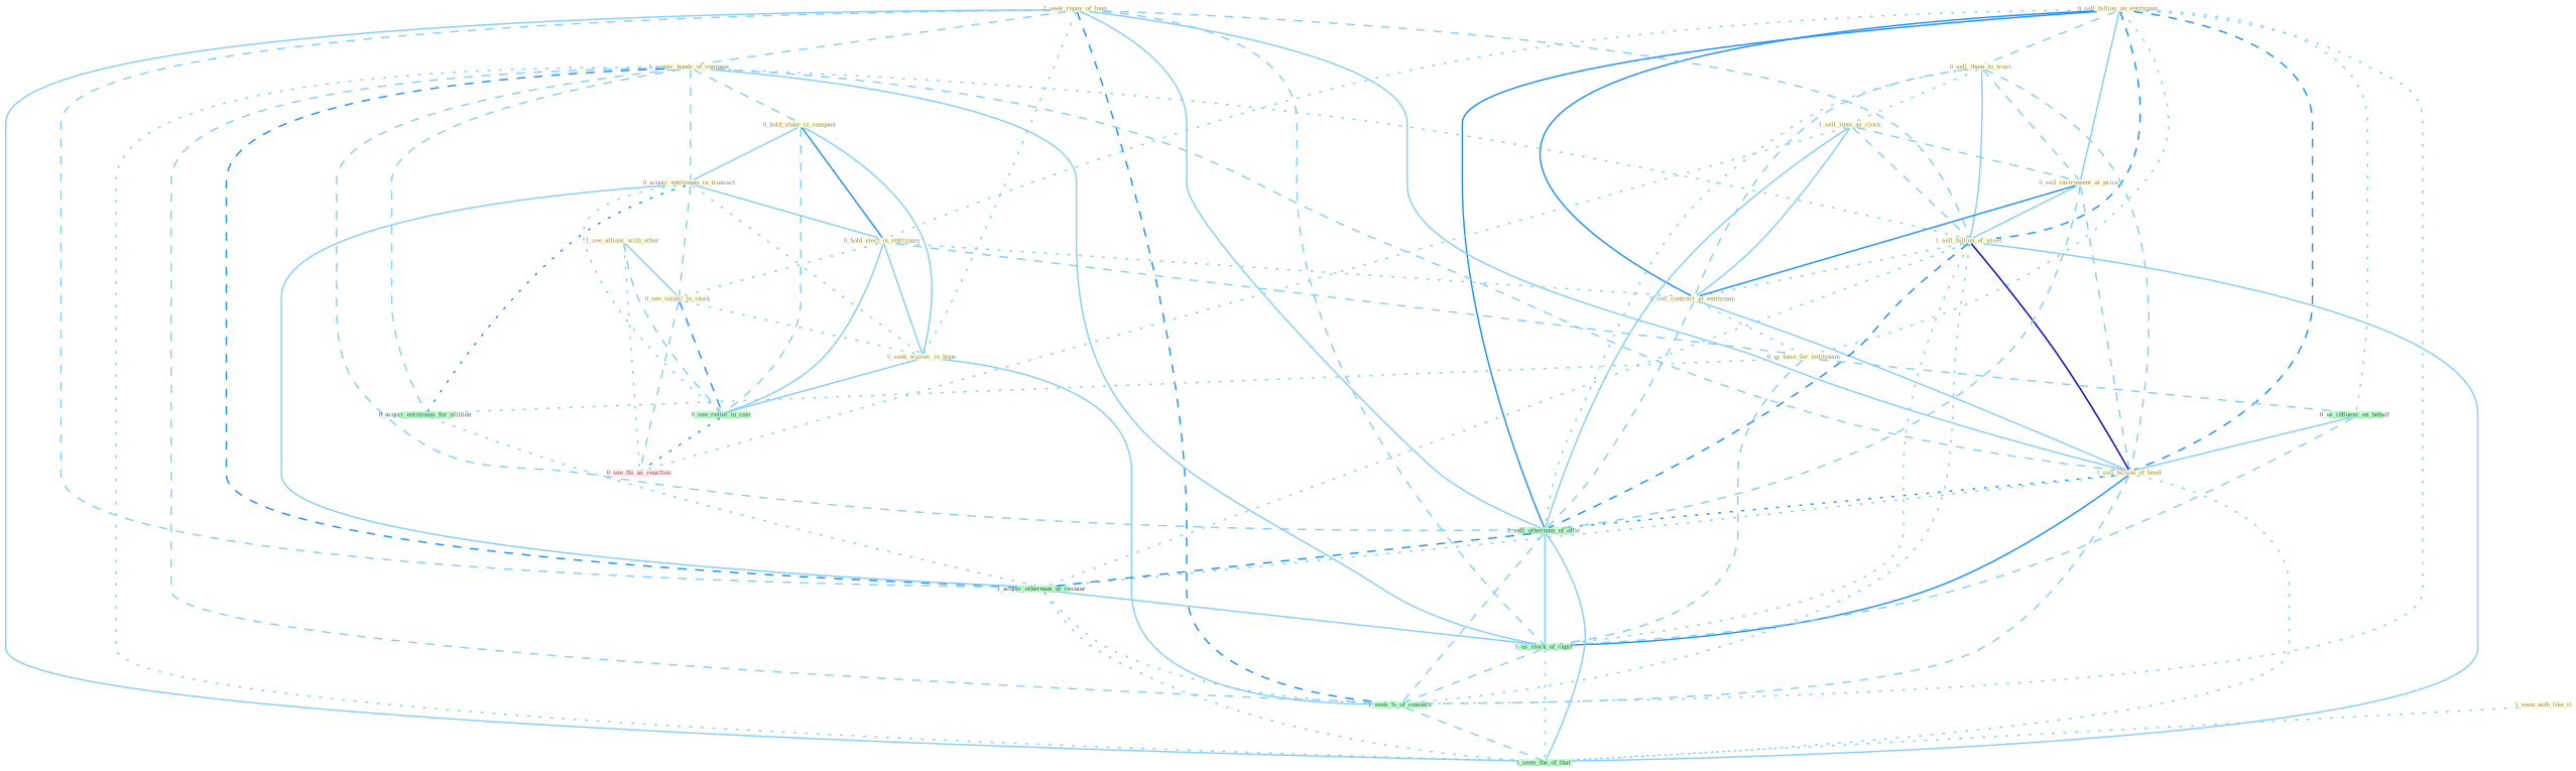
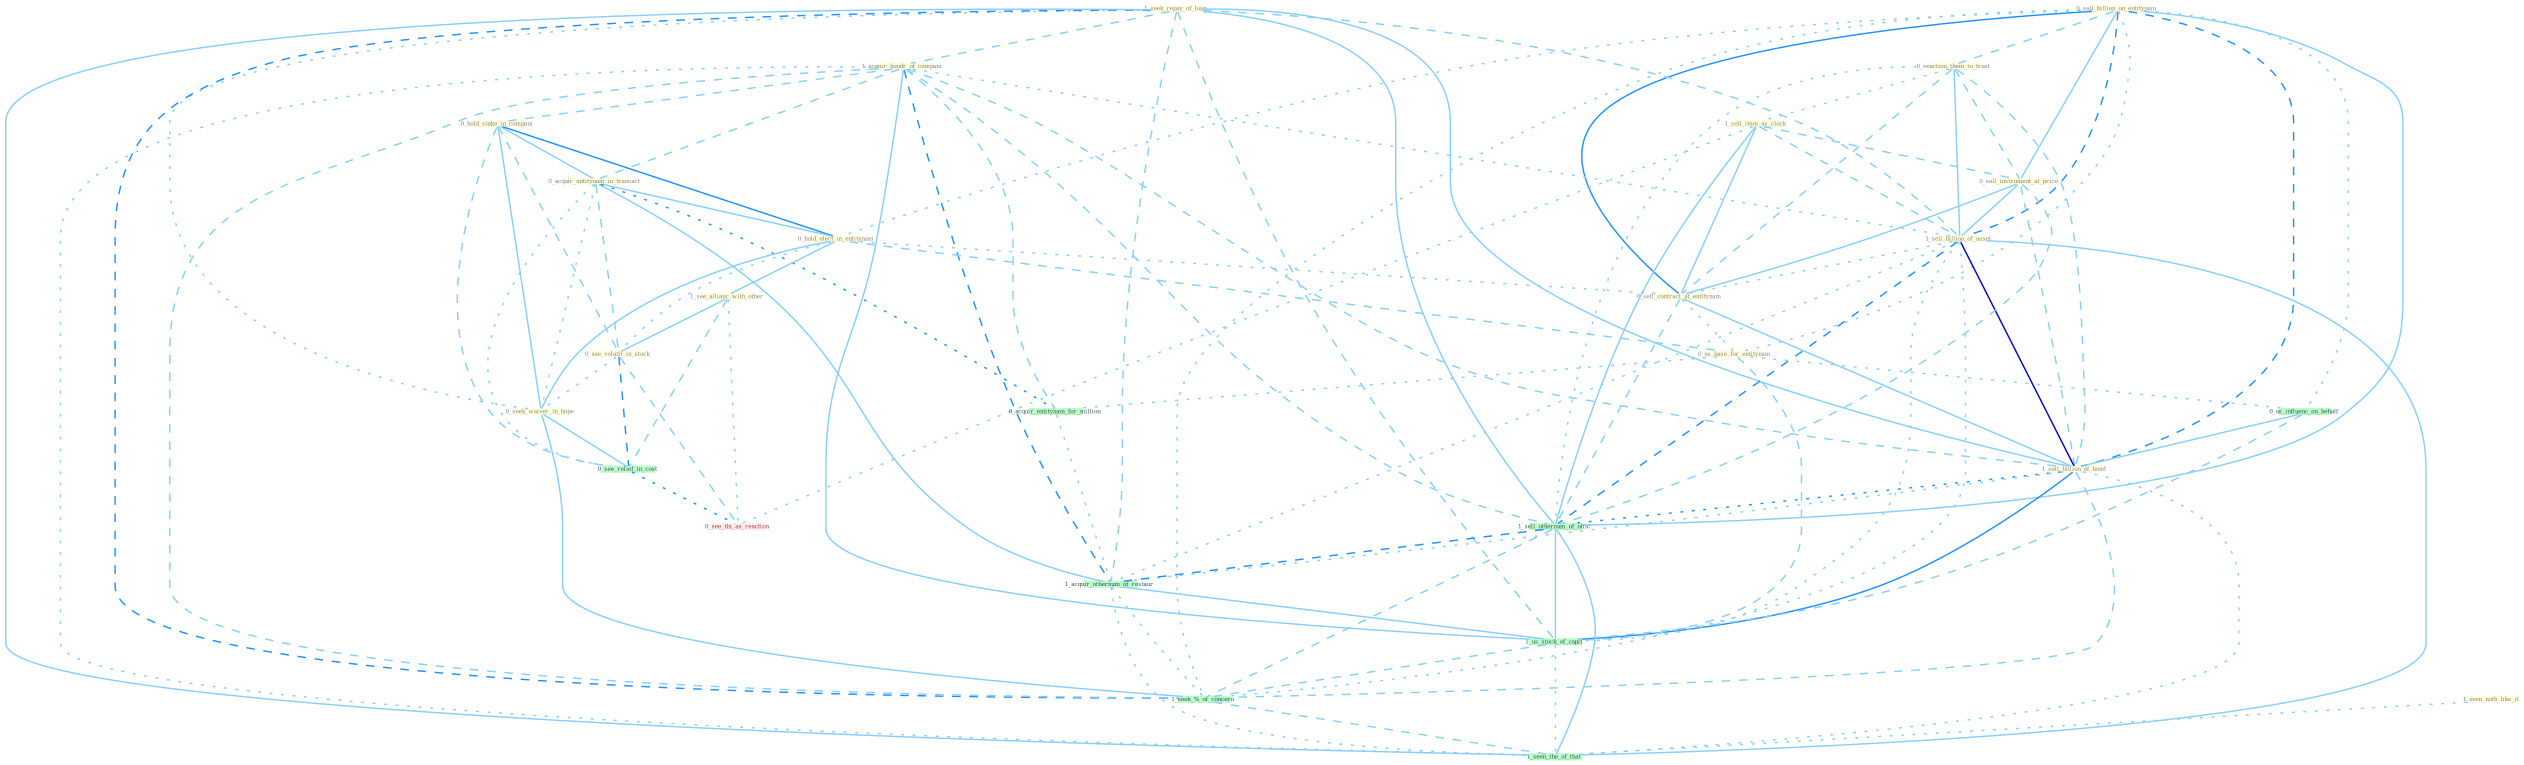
  graph {
    node [color="#ffffe0" fixedsize=true fontcolor="#8b7d6b" fontsize=4 shape=polygon style=filled]
    edge [color="#87cefa" style=dashed w=1]
    "1_see_allianc_with_other " [height=.06 width=.5]
    "0_sell_billion_on_entitynam " [height=.06 width=.5]
-   "0_sell_them_to_trust " [height=.06 width=.5]
+   "0_sell_them_to_trust " [height=.06 width=.5 label="0_reaction_them_to_trust"]
    "1_sell_item_as_clock " [height=.06 width=.5]
    "1_seek_repay_of_loan " [height=.06 width=.5]
    "1_acquir_hundr_of_compani " [height=.06 width=.5]
    "1_sell_billion_of_bond " [height=.06 width=.5]
    "1_seen_noth_like_it " [height=.06 width=.5]
    "0_sell_instrument_at_price " [height=.06 width=.5]
    "0_hold_stake_in_compani " [height=.06 width=.5]
    "1_sell_billion_of_asset " [height=.06 width=.5]
    "0_acquir_entitynam_in_transact " [height=.06 width=.5]
    "0_hold_elect_in_entitynam " [height=.06 width=.5]
    "0_see_volatil_in_stock " [height=.06 width=.5]
    "0_seek_waiver_in_hope " [height=.06 width=.5]
    "0_sell_contract_at_entitynam " [height=.06 width=.5]
    "0_us_base_for_entitynam " [height=.06 width=.5]
    "0_see_thi_as_reaction " [color="#fff0f5" fontcolor="#b22222" height=.06 width=.5]
    "0_see_relief_in_cost " [color="#BDFCC9" fontcolor="#2f4f4f" height=.06 width=.5]
    "1_sell_othernum_of_offic " [color="#BDFCC9" fontcolor="#2f4f4f" height=.06 width=.5]
    "0_us_influenc_on_behalf " [color="#BDFCC9" fontcolor="#2f4f4f" height=.06 width=.5]
    "1_seek_%_of_concern " [color="#BDFCC9" fontcolor="#2f4f4f" height=.06 width=.5]
    "1_acquir_othernum_of_restaur " [color="#BDFCC9" fontcolor="#2f4f4f" height=.06 width=.5]
    "1_us_stock_of_capit " [color="#BDFCC9" fontcolor="#2f4f4f" height=.06 width=.5]
    "1_seen_the_of_that " [color="#BDFCC9" fontcolor="#2f4f4f" height=.06 width=.5]
    "0_acquir_entitynam_for_million " [color="#BDFCC9" fontcolor="#2f4f4f" height=.06 width=.5]
    subgraph sub_1 {
      "1_see_allianc_with_other "
      "0_sell_billion_on_entitynam "
      "0_sell_them_to_trust "
      "1_sell_item_as_clock "
      "1_seek_repay_of_loan "
      "1_acquir_hundr_of_compani "
      "1_sell_billion_of_bond "
      "1_seen_noth_like_it "
      "0_sell_instrument_at_price "
      "0_hold_stake_in_compani "
      "1_sell_billion_of_asset "
      "0_acquir_entitynam_in_transact "
      "0_hold_elect_in_entitynam "
      "0_see_volatil_in_stock "
      "0_seek_waiver_in_hope "
      "0_sell_contract_at_entitynam "
      "0_us_base_for_entitynam "
    }
    subgraph sub_2 {
      "0_see_thi_as_reaction "
    }
    "1_see_allianc_with_other " -- "0_see_volatil_in_stock " [style=solid]
    "1_see_allianc_with_other " -- "0_see_thi_as_reaction " [style=dotted]
    "1_see_allianc_with_other " -- "0_see_relief_in_cost "
    "0_sell_billion_on_entitynam " -- "0_sell_them_to_trust "
    "0_sell_billion_on_entitynam " -- "1_sell_billion_of_bond " [color="#1e90ff" w=2]
    "0_sell_billion_on_entitynam " -- "0_sell_instrument_at_price " [style=solid]
    "0_sell_billion_on_entitynam " -- "1_sell_billion_of_asset " [color="#1e90ff" w=2]
    "0_sell_billion_on_entitynam " -- "0_hold_elect_in_entitynam " [style=dotted]
    "0_sell_billion_on_entitynam " -- "0_sell_contract_at_entitynam " [color="#1e90ff" style=solid w=2]
    "0_sell_billion_on_entitynam " -- "0_us_base_for_entitynam " [style=dotted]
-   "0_sell_billion_on_entitynam " -- "1_sell_othernum_of_offic " [color="#1e90ff" style=solid]
+   "0_sell_billion_on_entitynam " -- "1_sell_othernum_of_offic " [style=solid]
    "0_sell_billion_on_entitynam " -- "0_us_influenc_on_behalf " [style=dotted]
    "0_sell_billion_on_entitynam " -- "1_seek_%_of_concern " [style=dotted]
    "0_sell_them_to_trust " -- "1_sell_item_as_clock " [style=dotted]
    "0_sell_them_to_trust " -- "1_sell_billion_of_bond "
    "0_sell_them_to_trust " -- "0_sell_instrument_at_price "
    "0_sell_them_to_trust " -- "1_sell_billion_of_asset " [style=solid]
    "0_sell_them_to_trust " -- "0_sell_contract_at_entitynam "
    "0_sell_them_to_trust " -- "1_sell_othernum_of_offic " [style=dotted]
    "1_sell_item_as_clock " -- "0_sell_instrument_at_price "
    "1_sell_item_as_clock " -- "1_sell_billion_of_asset "
    "1_sell_item_as_clock " -- "0_sell_contract_at_entitynam " [style=solid]
    "1_sell_item_as_clock " -- "0_see_thi_as_reaction " [style=dotted]
    "1_sell_item_as_clock " -- "1_sell_othernum_of_offic " [style=solid]
    "1_seek_repay_of_loan " -- "1_acquir_hundr_of_compani "
    "1_seek_repay_of_loan " -- "1_sell_billion_of_bond " [style=solid]
    "1_seek_repay_of_loan " -- "1_sell_billion_of_asset "
    "1_seek_repay_of_loan " -- "0_seek_waiver_in_hope " [style=dotted]
    "1_seek_repay_of_loan " -- "1_sell_othernum_of_offic " [style=solid]
    "1_seek_repay_of_loan " -- "1_seek_%_of_concern " [color="#1e90ff" w=2]
    "1_seek_repay_of_loan " -- "1_acquir_othernum_of_restaur "
    "1_seek_repay_of_loan " -- "1_us_stock_of_capit "
    "1_seek_repay_of_loan " -- "1_seen_the_of_that " [style=solid]
    "1_acquir_hundr_of_compani " -- "1_sell_billion_of_bond "
    "1_acquir_hundr_of_compani " -- "0_hold_stake_in_compani "
    "1_acquir_hundr_of_compani " -- "1_sell_billion_of_asset " [style=dotted]
    "1_acquir_hundr_of_compani " -- "0_acquir_entitynam_in_transact "
    "1_acquir_hundr_of_compani " -- "1_sell_othernum_of_offic "
    "1_acquir_hundr_of_compani " -- "1_seek_%_of_concern "
    "1_acquir_hundr_of_compani " -- "1_acquir_othernum_of_restaur " [color="#1e90ff" w=2]
    "1_acquir_hundr_of_compani " -- "1_us_stock_of_capit " [style=solid]
    "1_acquir_hundr_of_compani " -- "1_seen_the_of_that " [style=dotted]
    "1_acquir_hundr_of_compani " -- "0_acquir_entitynam_for_million "
    "1_sell_billion_of_bond " -- "0_sell_instrument_at_price "
    "1_sell_billion_of_bond " -- "1_sell_billion_of_asset " [color="#0000cd" style=solid w=3]
    "1_sell_billion_of_bond " -- "0_sell_contract_at_entitynam " [style=solid]
    "1_sell_billion_of_bond " -- "1_sell_othernum_of_offic " [color="#1e90ff" style=dotted w=2]
    "1_sell_billion_of_bond " -- "1_seek_%_of_concern "
    "1_sell_billion_of_bond " -- "1_acquir_othernum_of_restaur " [style=dotted]
    "1_sell_billion_of_bond " -- "1_us_stock_of_capit " [color="#1e90ff" style=solid]
    "1_sell_billion_of_bond " -- "1_seen_the_of_that " [style=dotted]
    "1_seen_noth_like_it " -- "1_seen_the_of_that " [style=dotted]
    "0_sell_instrument_at_price " -- "1_sell_billion_of_asset " [style=solid]
-   "0_sell_instrument_at_price " -- "0_sell_contract_at_entitynam " [color="#1e90ff" style=solid w=2]
+   "0_sell_instrument_at_price " -- "0_sell_contract_at_entitynam " [style=solid w=2]
    "0_sell_instrument_at_price " -- "1_sell_othernum_of_offic "
    "0_hold_stake_in_compani " -- "0_acquir_entitynam_in_transact " [style=solid]
    "0_hold_stake_in_compani " -- "0_hold_elect_in_entitynam " [color="#1e90ff" style=solid w=2]
+   "0_hold_stake_in_compani " -- "0_see_volatil_in_stock "
    "0_hold_stake_in_compani " -- "0_seek_waiver_in_hope " [style=solid]
    "0_hold_stake_in_compani " -- "0_see_relief_in_cost "
    "1_sell_billion_of_asset " -- "0_sell_contract_at_entitynam " [style=dotted]
    "1_sell_billion_of_asset " -- "1_sell_othernum_of_offic " [color="#1e90ff" w=2]
    "1_sell_billion_of_asset " -- "1_seek_%_of_concern " [style=dotted]
    "1_sell_billion_of_asset " -- "1_acquir_othernum_of_restaur " [style=dotted]
    "1_sell_billion_of_asset " -- "1_us_stock_of_capit " [style=dotted]
    "1_sell_billion_of_asset " -- "1_seen_the_of_that " [style=solid]
    "0_acquir_entitynam_in_transact " -- "0_hold_elect_in_entitynam " [style=solid]
    "0_acquir_entitynam_in_transact " -- "0_see_volatil_in_stock "
    "0_acquir_entitynam_in_transact " -- "0_seek_waiver_in_hope " [style=dotted]
    "0_acquir_entitynam_in_transact " -- "0_see_relief_in_cost " [style=dotted]
    "0_acquir_entitynam_in_transact " -- "1_acquir_othernum_of_restaur " [style=solid]
    "0_acquir_entitynam_in_transact " -- "0_acquir_entitynam_for_million " [color="#1e90ff" style=dotted w=2]
    "0_hold_elect_in_entitynam " -- "0_see_volatil_in_stock " [style=dotted]
    "0_hold_elect_in_entitynam " -- "0_seek_waiver_in_hope " [style=solid]
    "0_hold_elect_in_entitynam " -- "0_sell_contract_at_entitynam " [style=dotted]
    "0_hold_elect_in_entitynam " -- "0_us_base_for_entitynam "
-   "0_hold_elect_in_entitynam " -- "0_see_relief_in_cost " [style=solid]
+   "0_hold_elect_in_entitynam " -- "1_see_allianc_with_other " [style=solid]
    "0_see_volatil_in_stock " -- "0_seek_waiver_in_hope " [style=dotted]
    "0_see_volatil_in_stock " -- "0_see_thi_as_reaction "
    "0_see_volatil_in_stock " -- "0_see_relief_in_cost " [color="#1e90ff" w=2]
    "0_seek_waiver_in_hope " -- "0_see_relief_in_cost " [style=solid]
    "0_seek_waiver_in_hope " -- "1_seek_%_of_concern " [style=solid]
    "0_sell_contract_at_entitynam " -- "0_us_base_for_entitynam " [style=dotted]
    "0_sell_contract_at_entitynam " -- "1_sell_othernum_of_offic "
-   "0_us_base_for_entitynam " -- "0_us_influenc_on_behalf "
+   "0_us_base_for_entitynam " -- "0_us_influenc_on_behalf " [style=dotted]
    "0_us_base_for_entitynam " -- "1_us_stock_of_capit "
    "0_us_base_for_entitynam " -- "0_acquir_entitynam_for_million " [style=dotted]
    "0_see_relief_in_cost " -- "0_see_thi_as_reaction " [color="#1e90ff" style=dotted]
    "1_sell_othernum_of_offic " -- "1_seek_%_of_concern "
    "1_sell_othernum_of_offic " -- "1_acquir_othernum_of_restaur " [color="#1e90ff" w=2]
    "1_sell_othernum_of_offic " -- "1_us_stock_of_capit " [style=solid]
    "1_sell_othernum_of_offic " -- "1_seen_the_of_that " [style=solid]
    "0_us_influenc_on_behalf " -- "1_sell_billion_of_bond " [style=solid]
    "0_us_influenc_on_behalf " -- "1_us_stock_of_capit "
    "1_seek_%_of_concern " -- "1_seen_the_of_that "
    "1_acquir_othernum_of_restaur " -- "1_seek_%_of_concern " [style=dotted]
    "1_acquir_othernum_of_restaur " -- "1_us_stock_of_capit " [style=solid]
    "1_acquir_othernum_of_restaur " -- "1_seen_the_of_that " [style=dotted]
    "1_us_stock_of_capit " -- "1_seek_%_of_concern "
    "1_us_stock_of_capit " -- "1_seen_the_of_that " [style=dotted]
    "0_acquir_entitynam_for_million " -- "1_acquir_othernum_of_restaur " [style=dotted]
  }
